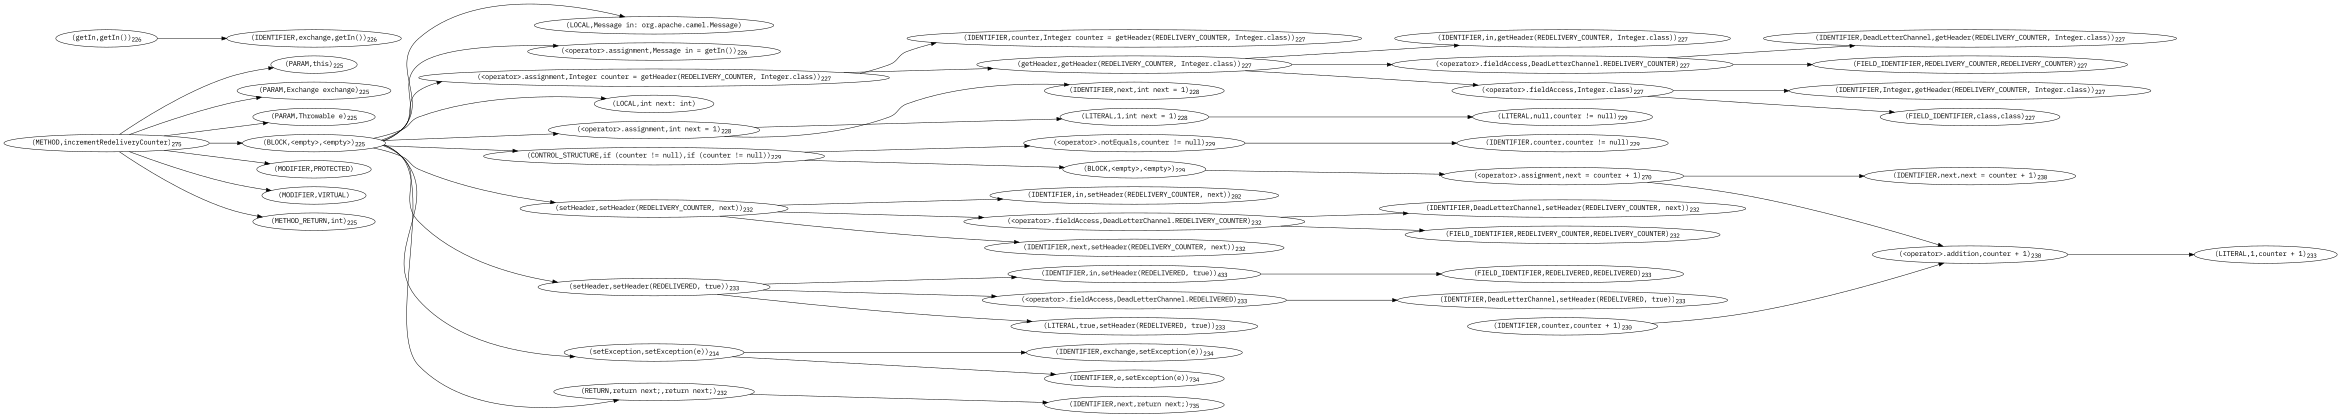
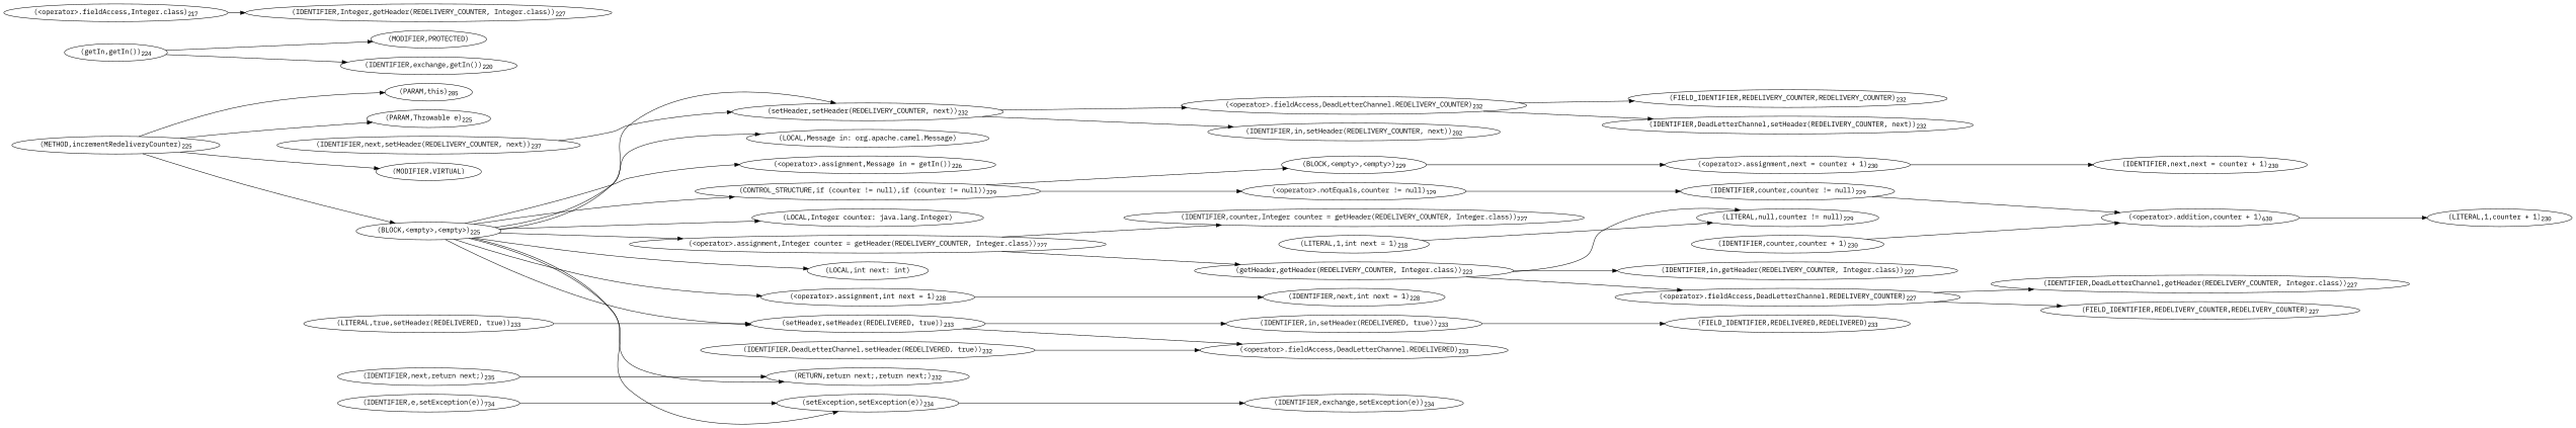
  digraph {
    fontname="IBM Plex Mono"
    rankdir=LR
    node [fontname="IBM Plex Mono"]
    edge [fontname="IBM Plex Mono"]
-   n1 [label=<(METHOD,incrementRedeliveryCounter)<SUB>275</SUB>>]
-   n2 [label=<(PARAM,this)<SUB>225</SUB>>]
-   n3 [label=<(PARAM,Exchange exchange)<SUB>225</SUB>>]
+   n1 [label=<(METHOD,incrementRedeliveryCounter)<SUB>225</SUB>>]
+   n2 [label=<(PARAM,this)<SUB>205</SUB>>]
    n4 [label=<(PARAM,Throwable e)<SUB>225</SUB>>]
    n5 [label=<(BLOCK,&lt;empty&gt;,&lt;empty&gt;)<SUB>225</SUB>>]
    n6 [label=<(MODIFIER,PROTECTED)>]
    n7 [label=<(MODIFIER,VIRTUAL)>]
-   n8 [label=<(METHOD_RETURN,int)<SUB>225</SUB>>]
    n9 [label=<(LOCAL,Message in: org.apache.camel.Message)>]
    n10 [label=<(&lt;operator&gt;.assignment,Message in = getIn())<SUB>226</SUB>>]
+   n11 [label=<(LOCAL,Integer counter: java.lang.Integer)>]
    n12 [label=<(&lt;operator&gt;.assignment,Integer counter = getHeader(REDELIVERY_COUNTER, Integer.class))<SUB>227</SUB>>]
    n13 [label=<(LOCAL,int next: int)>]
    n14 [label=<(&lt;operator&gt;.assignment,int next = 1)<SUB>228</SUB>>]
    n15 [label=<(CONTROL_STRUCTURE,if (counter != null),if (counter != null))<SUB>229</SUB>>]
    n16 [label=<(setHeader,setHeader(REDELIVERY_COUNTER, next))<SUB>232</SUB>>]
    n17 [label=<(setHeader,setHeader(REDELIVERED, true))<SUB>233</SUB>>]
-   n18 [label=<(setException,setException(e))<SUB>214</SUB>>]
+   n18 [label=<(setException,setException(e))<SUB>234</SUB>>]
    n19 [label=<(RETURN,return next;,return next;)<SUB>232</SUB>>]
    n20 [label=<(IDENTIFIER,counter,Integer counter = getHeader(REDELIVERY_COUNTER, Integer.class))<SUB>227</SUB>>]
-   n21 [label=<(getHeader,getHeader(REDELIVERY_COUNTER, Integer.class))<SUB>227</SUB>>]
+   n21 [label=<(getHeader,getHeader(REDELIVERY_COUNTER, Integer.class))<SUB>223</SUB>>]
    n22 [label=<(IDENTIFIER,next,int next = 1)<SUB>228</SUB>>]
-   n23 [label=<(LITERAL,1,int next = 1)<SUB>228</SUB>>]
-   n24 [label=<(&lt;operator&gt;.notEquals,counter != null)<SUB>229</SUB>>]
+   n23 [label=<(LITERAL,1,int next = 1)<SUB>218</SUB>>]
+   n24 [label=<(&lt;operator&gt;.notEquals,counter != null)<SUB>129</SUB>>]
    n25 [label=<(BLOCK,&lt;empty&gt;,&lt;empty&gt;)<SUB>229</SUB>>]
    n26 [label=<(IDENTIFIER,in,setHeader(REDELIVERY_COUNTER, next))<SUB>202</SUB>>]
    n27 [label=<(&lt;operator&gt;.fieldAccess,DeadLetterChannel.REDELIVERY_COUNTER)<SUB>232</SUB>>]
-   n28 [label=<(IDENTIFIER,next,setHeader(REDELIVERY_COUNTER, next))<SUB>232</SUB>>]
-   n29 [label=<(IDENTIFIER,in,setHeader(REDELIVERED, true))<SUB>433</SUB>>]
+   n28 [label=<(IDENTIFIER,next,setHeader(REDELIVERY_COUNTER, next))<SUB>237</SUB>>]
+   n29 [label=<(IDENTIFIER,in,setHeader(REDELIVERED, true))<SUB>233</SUB>>]
    n30 [label=<(&lt;operator&gt;.fieldAccess,DeadLetterChannel.REDELIVERED)<SUB>233</SUB>>]
    n31 [label=<(LITERAL,true,setHeader(REDELIVERED, true))<SUB>233</SUB>>]
    n32 [label=<(IDENTIFIER,exchange,setException(e))<SUB>234</SUB>>]
    n33 [label=<(IDENTIFIER,e,setException(e))<SUB>734</SUB>>]
-   n34 [label=<(IDENTIFIER,next,return next;)<SUB>735</SUB>>]
-   n35 [label=<(getIn,getIn())<SUB>226</SUB>>]
-   n36 [label=<(IDENTIFIER,exchange,getIn())<SUB>226</SUB>>]
+   n34 [label=<(IDENTIFIER,next,return next;)<SUB>235</SUB>>]
+   n35 [label=<(getIn,getIn())<SUB>224</SUB>>]
+   n36 [label=<(IDENTIFIER,exchange,getIn())<SUB>220</SUB>>]
    n37 [label=<(IDENTIFIER,in,getHeader(REDELIVERY_COUNTER, Integer.class))<SUB>227</SUB>>]
    n38 [label=<(&lt;operator&gt;.fieldAccess,DeadLetterChannel.REDELIVERY_COUNTER)<SUB>227</SUB>>]
-   n39 [label=<(&lt;operator&gt;.fieldAccess,Integer.class)<SUB>227</SUB>>]
+   n39 [label=<(&lt;operator&gt;.fieldAccess,Integer.class)<SUB>217</SUB>>]
    n40 [label=<(IDENTIFIER,DeadLetterChannel,getHeader(REDELIVERY_COUNTER, Integer.class))<SUB>227</SUB>>]
    n41 [label=<(FIELD_IDENTIFIER,REDELIVERY_COUNTER,REDELIVERY_COUNTER)<SUB>227</SUB>>]
    n42 [label=<(IDENTIFIER,Integer,getHeader(REDELIVERY_COUNTER, Integer.class))<SUB>227</SUB>>]
-   n43 [label=<(FIELD_IDENTIFIER,class,class)<SUB>227</SUB>>]
-   n44 [label=<(LITERAL,null,counter != null)<SUB>729</SUB>>]
+   n44 [label=<(LITERAL,null,counter != null)<SUB>229</SUB>>]
    n45 [label=<(IDENTIFIER,counter,counter != null)<SUB>229</SUB>>]
-   n46 [label=<(&lt;operator&gt;.assignment,next = counter + 1)<SUB>270</SUB>>]
+   n46 [label=<(&lt;operator&gt;.assignment,next = counter + 1)<SUB>230</SUB>>]
    n47 [label=<(IDENTIFIER,next,next = counter + 1)<SUB>230</SUB>>]
-   n48 [label=<(&lt;operator&gt;.addition,counter + 1)<SUB>230</SUB>>]
-   n49 [label=<(LITERAL,1,counter + 1)<SUB>233</SUB>>]
+   n48 [label=<(&lt;operator&gt;.addition,counter + 1)<SUB>630</SUB>>]
+   n49 [label=<(LITERAL,1,counter + 1)<SUB>230</SUB>>]
    n50 [label=<(IDENTIFIER,counter,counter + 1)<SUB>230</SUB>>]
    n51 [label=<(IDENTIFIER,DeadLetterChannel,setHeader(REDELIVERY_COUNTER, next))<SUB>232</SUB>>]
    n52 [label=<(FIELD_IDENTIFIER,REDELIVERY_COUNTER,REDELIVERY_COUNTER)<SUB>232</SUB>>]
    n53 [label=<(FIELD_IDENTIFIER,REDELIVERED,REDELIVERED)<SUB>233</SUB>>]
-   n54 [label=<(IDENTIFIER,DeadLetterChannel,setHeader(REDELIVERED, true))<SUB>233</SUB>>]
+   n54 [label=<(IDENTIFIER,DeadLetterChannel,setHeader(REDELIVERED, true))<SUB>232</SUB>>]
    n1 -> n2
-   n1 -> n3
    n1 -> n4
    n1 -> n5
-   n1 -> n6
+   n35 -> n6
    n1 -> n7
-   n1 -> n8
    n5 -> n9
    n5 -> n10
+   n5 -> n11
    n5 -> n12
    n5 -> n13
    n5 -> n14
    n5 -> n15
    n5 -> n16
    n5 -> n17
    n5 -> n18
    n5 -> n19
    n12 -> n20
    n12 -> n21
    n14 -> n22
-   n14 -> n23
    n15 -> n24
    n15 -> n25
    n16 -> n26
    n16 -> n27
-   n16 -> n28
+   n28 -> n16
    n17 -> n29
    n17 -> n30
-   n17 -> n31
+   n31 -> n17
    n18 -> n32
-   n18 -> n33
-   n19 -> n34
+   n33 -> n18
+   n34 -> n19
    n21 -> n37
    n21 -> n38
-   n21 -> n39
+   n21 -> n44
    n23 -> n44
    n24 -> n45
    n25 -> n46
    n27 -> n51
    n27 -> n52
    n29 -> n53
-   n30 -> n54
+   n54 -> n30
    n35 -> n36
    n38 -> n40
    n38 -> n41
    n39 -> n42
-   n39 -> n43
    n46 -> n47
-   n46 -> n48
+   n45 -> n48
    n48 -> n49
    n50 -> n48
  }
